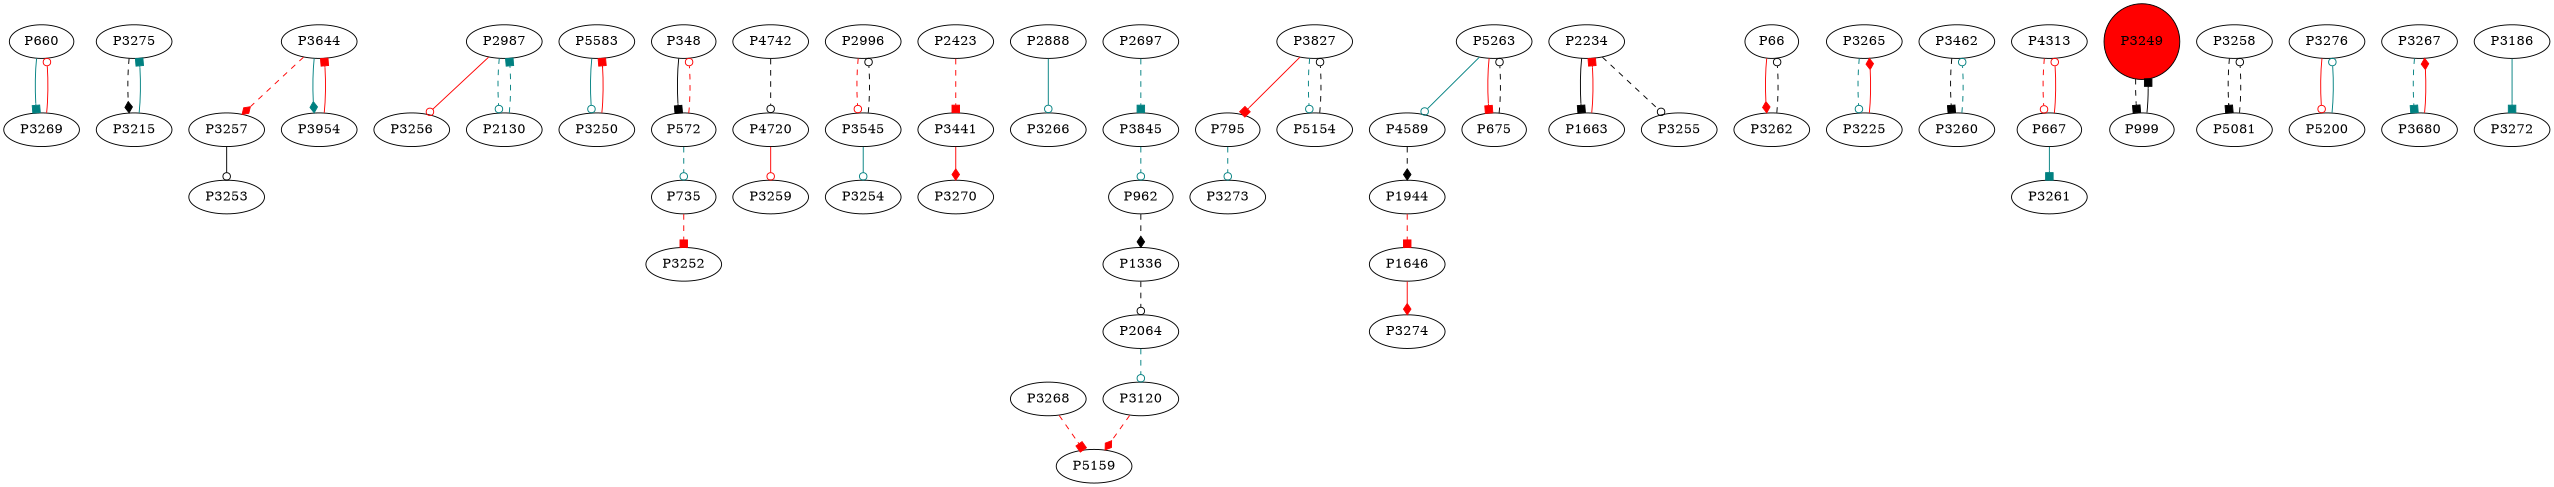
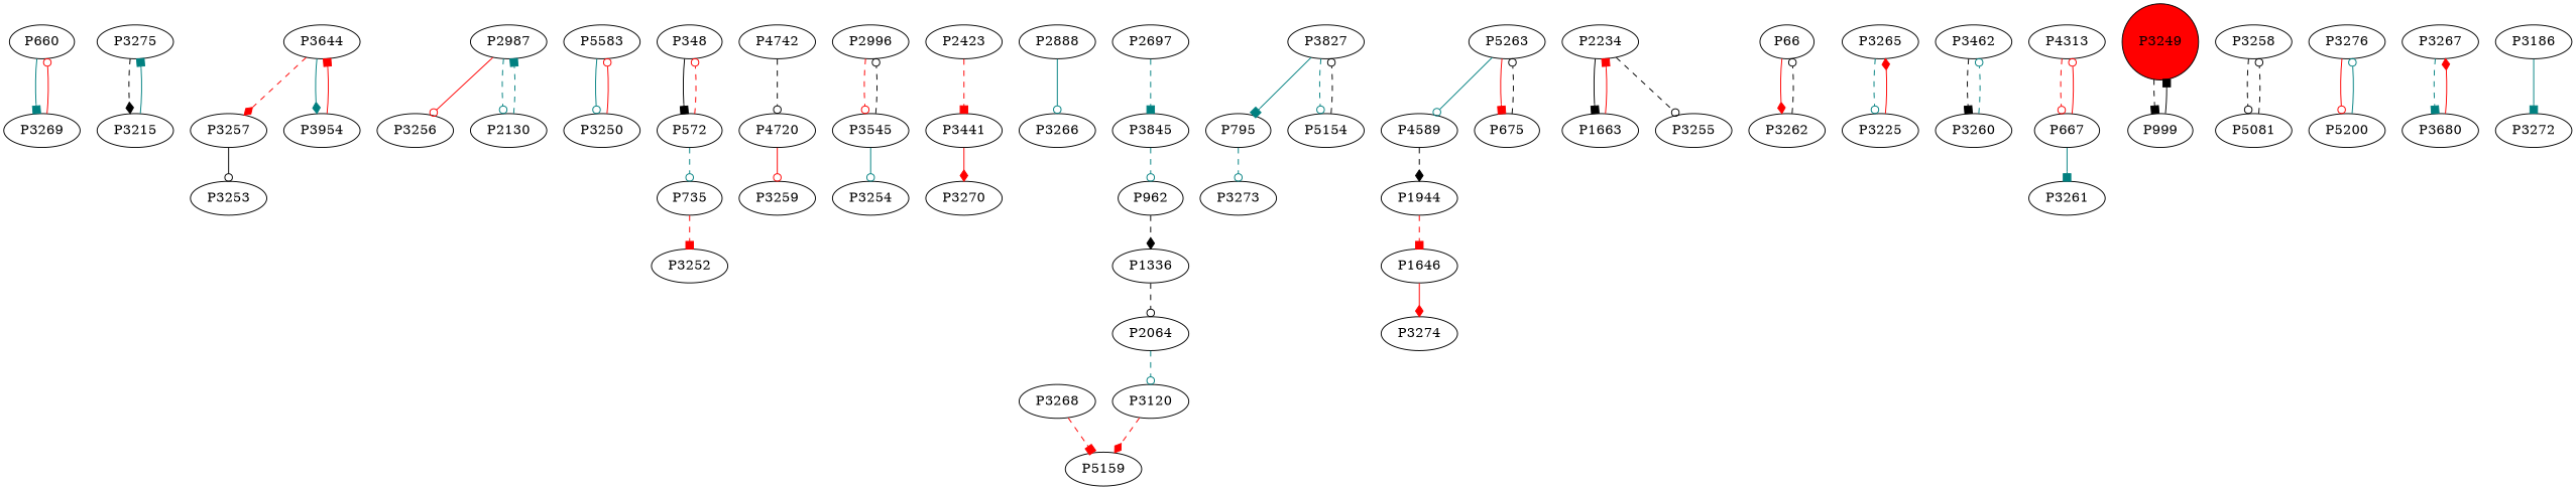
  digraph {
    edge [arrowhead=odot color=red style=dashed]
    P660
    P3269
    P3275
    P3215
    P3257
    P3253
    P2987
    P3256
    P2130
    P5583
    P3250
    P348
    P572
    P735
    P3252
    P4720
    P3259
    P2996
    P3545
    P3254
    P2423
    P3441
    P3270
    P2888
    P3266
    P2064
    P3120
    P5159
    P795
    P3273
    P3644
    P3954
    P5263
    P4589
    P675
    P1944
    P1646
    P2234
    P1663
    P3255
    P66
    P3262
    P3274
    P3265
    P3225
    P3845
    P962
    P1336
    P4742
    P3462
    P3260
    P3268
    P3827
    P5154
    P4313
    P667
    P3261
    P3249 [fillcolor=red shape=circle style=filled]
    P999
    P2697
    P3258
    P5081
    P3276
    P5200
    P3267
    P3680
    P3186
    P3272
    P660 -> P3269 [arrowhead=box color=teal style=solid]
    P3269 -> P660 [style=solid]
    P3275 -> P3215 [arrowhead=diamond color=black]
    P3215 -> P3275 [arrowhead=box color=teal style=solid]
    P3257 -> P3253 [color=black style=solid]
    P2987 -> P3256 [style=solid]
    P2987 -> P2130 [color=teal]
    P2130 -> P2987 [arrowhead=box color=teal]
    P5583 -> P3250 [color=teal style=solid]
-   P3250 -> P5583 [arrowhead=box style=solid]
+   P3250 -> P5583 [style=solid]
    P348 -> P572 [arrowhead=box color=black style=solid]
    P572 -> P348
    P572 -> P735 [color=teal]
    P735 -> P3252 [arrowhead=box]
    P4720 -> P3259 [style=solid]
    P2996 -> P3545
    P3545 -> P2996 [color=black]
    P3545 -> P3254 [color=teal style=solid]
    P2423 -> P3441 [arrowhead=box]
    P3441 -> P3270 [arrowhead=diamond style=solid]
    P2888 -> P3266 [color=teal style=solid]
    P2064 -> P3120 [color=teal]
    P3120 -> P5159 [arrowhead=diamond]
    P795 -> P3273 [color=teal]
    P3644 -> P3257 [arrowhead=diamond]
    P3644 -> P3954 [arrowhead=diamond color=teal style=solid]
    P3954 -> P3644 [arrowhead=box style=solid]
    P5263 -> P4589 [color=teal style=solid]
    P5263 -> P675 [arrowhead=box style=solid]
    P4589 -> P1944 [arrowhead=diamond color=black]
    P675 -> P5263 [color=black]
    P1944 -> P1646 [arrowhead=box]
    P1646 -> P3274 [arrowhead=diamond style=solid]
    P2234 -> P1663 [arrowhead=box color=black style=solid]
    P2234 -> P3255 [color=black]
    P1663 -> P2234 [arrowhead=box style=solid]
    P66 -> P3262 [arrowhead=diamond style=solid]
    P3262 -> P66 [color=black]
    P3265 -> P3225 [color=teal]
    P3225 -> P3265 [arrowhead=diamond style=solid]
    P3845 -> P962 [color=teal]
    P962 -> P1336 [arrowhead=diamond color=black]
    P1336 -> P2064 [color=black]
    P4742 -> P4720 [color=black]
    P3462 -> P3260 [arrowhead=box color=black]
    P3260 -> P3462 [color=teal]
    P3268 -> P5159 [arrowhead=box]
-   P3827 -> P795 [arrowhead=box style=solid]
+   P3827 -> P795 [arrowhead=box color=teal style=solid]
    P3827 -> P5154 [color=teal]
    P5154 -> P3827 [color=black]
    P4313 -> P667
    P667 -> P4313 [style=solid]
    P667 -> P3261 [arrowhead=box color=teal style=solid]
    P3249 -> P999 [arrowhead=box color=black]
    P999 -> P3249 [arrowhead=box color=black style=solid]
    P2697 -> P3845 [arrowhead=box color=teal]
-   P3258 -> P5081 [arrowhead=box color=black]
+   P3258 -> P5081 [color=black]
    P5081 -> P3258 [color=black]
    P3276 -> P5200 [style=solid]
    P5200 -> P3276 [color=teal style=solid]
    P3267 -> P3680 [arrowhead=box color=teal]
    P3680 -> P3267 [arrowhead=diamond style=solid]
    P3186 -> P3272 [arrowhead=box color=teal style=solid]
  }
